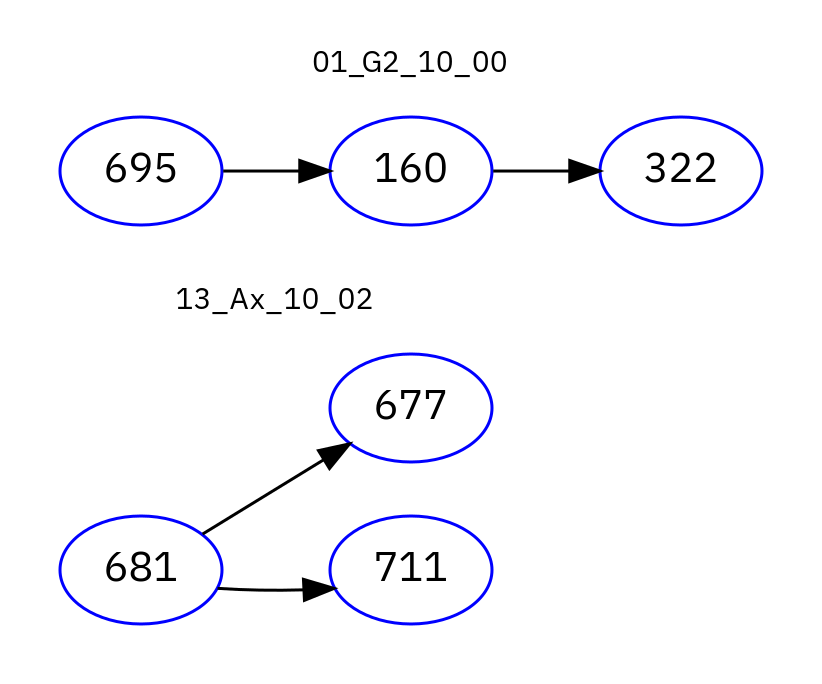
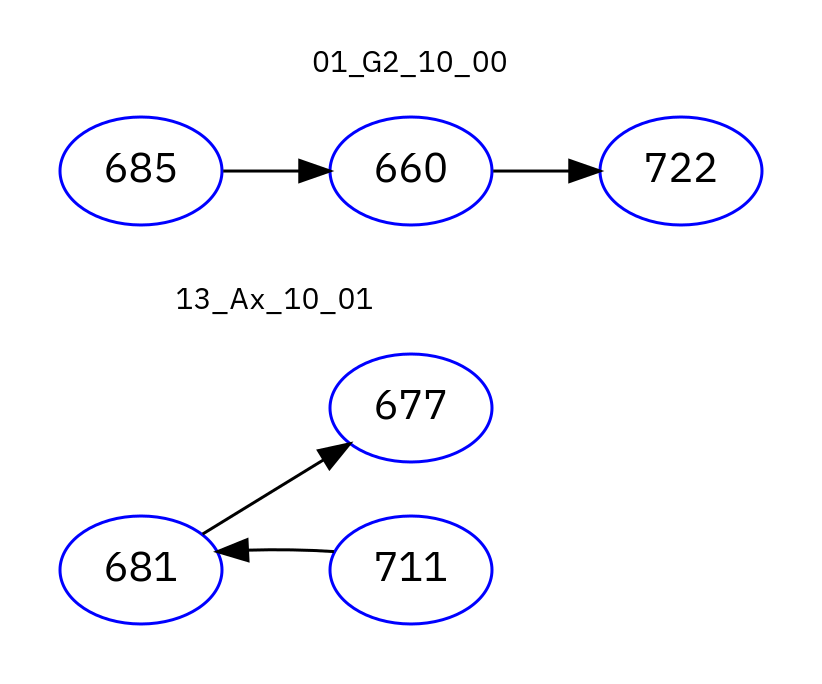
  digraph {
    fontname="IBM Plex Sans"
    rankdir=LR
    node [color=blue fontname="IBM Plex Sans"]
    edge [color=black fontname="IBM Plex Sans"]
    n1 [label=681]
    n2 [label=711]
    n3 [label=677]
-   n4 [label=160]
-   n5 [label=695]
-   n6 [label=322]
+   n4 [label=660]
+   n5 [label=685]
+   n6 [label=722]
    subgraph cluster_1 {
      color=white
      fontsize=10
-     label="13_Ax_10_02"
+     label="13_Ax_10_01"
      n1
      n2
      n3
    }
    subgraph cluster_2 {
      color=white
      fontsize=10
      label="01_G2_10_00"
      n4
      n5
      n6
    }
-   n1 -> n2
+   n2 -> n1
    n1 -> n3
    n4 -> n6
    n5 -> n4
  }
